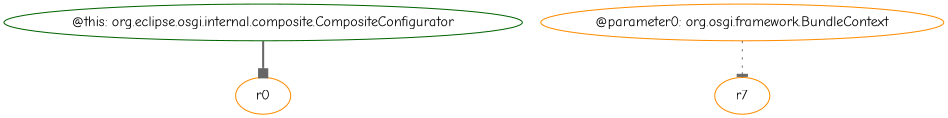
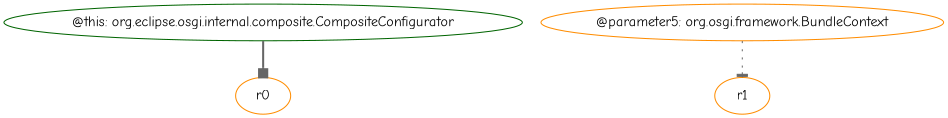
  digraph {
    fontname="Comic Neue"
    node [color=darkorange fontname="Comic Neue"]
    edge [color=gray40 fontname="Comic Neue"]
    n1 [color=darkgreen label="@this: org.eclipse.osgi.internal.composite.CompositeConfigurator"]
    n2 [label=r0]
-   n3 [label="@parameter0: org.osgi.framework.BundleContext"]
-   n4 [label=r7]
+   n3 [label="@parameter5: org.osgi.framework.BundleContext"]
+   n4 [label=r1]
    n1 -> n2 [arrowhead=box style=bold]
    n3 -> n4 [arrowhead=tee style=dotted]
  }
